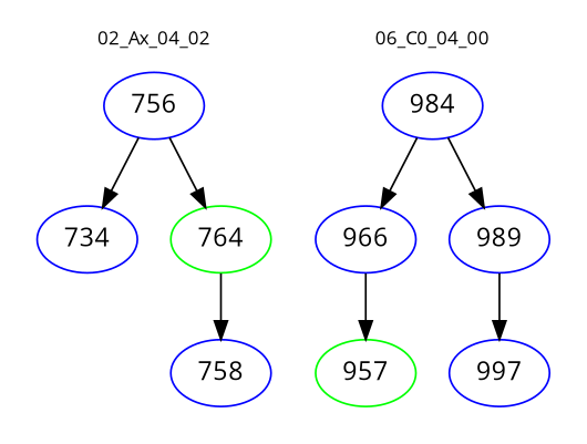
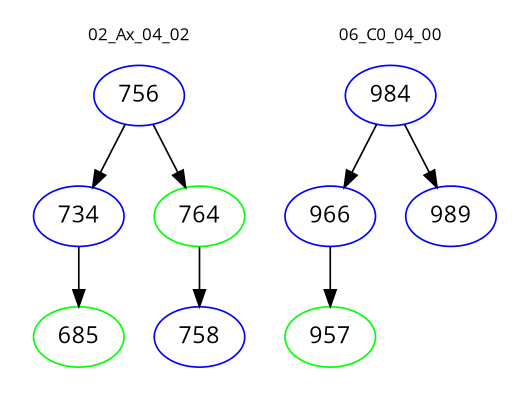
  digraph {
    fontname="Open Sans"
    node [color=blue fontname="Open Sans"]
    edge [color=black fontname="Open Sans"]
    n1 [label=756]
    n2 [label=734]
    n3 [color=green label=764]
+   n4 [color=green label=685]
    n5 [label=758]
    n6 [label=984]
    n7 [label=966]
    n8 [label=989]
    n9 [color=green label=957]
-   n10 [label=997]
    subgraph cluster_1 {
      color=white
      fontsize=10
      label="02_Ax_04_02"
      n1
      n2
      n3
+     n4
      n5
    }
    subgraph cluster_2 {
      color=white
      fontsize=10
      label="06_C0_04_00"
      n6
      n7
      n8
      n9
-     n10
    }
    n1 -> n2
    n1 -> n3
+   n2 -> n4
    n3 -> n5
    n6 -> n7
    n6 -> n8
    n7 -> n9
-   n8 -> n10
  }
